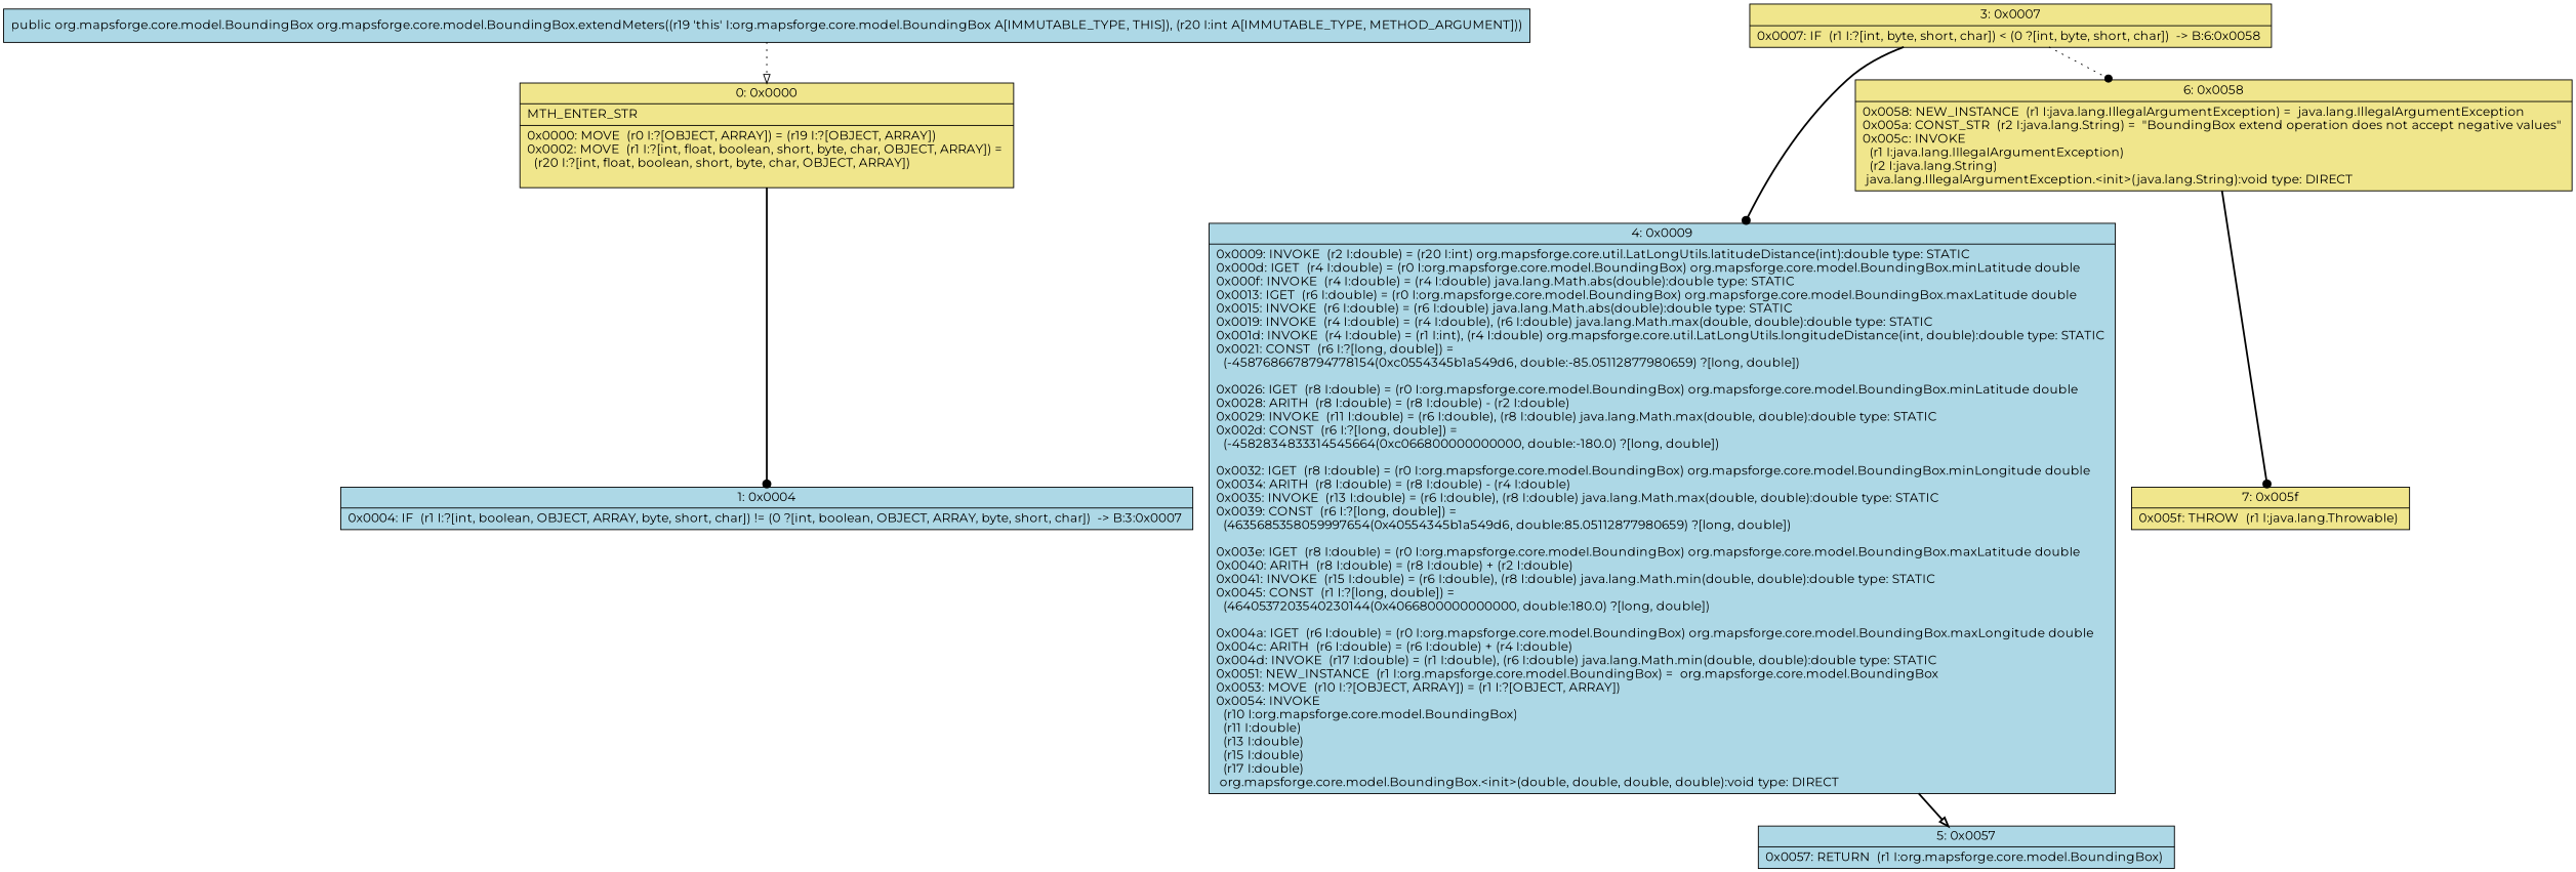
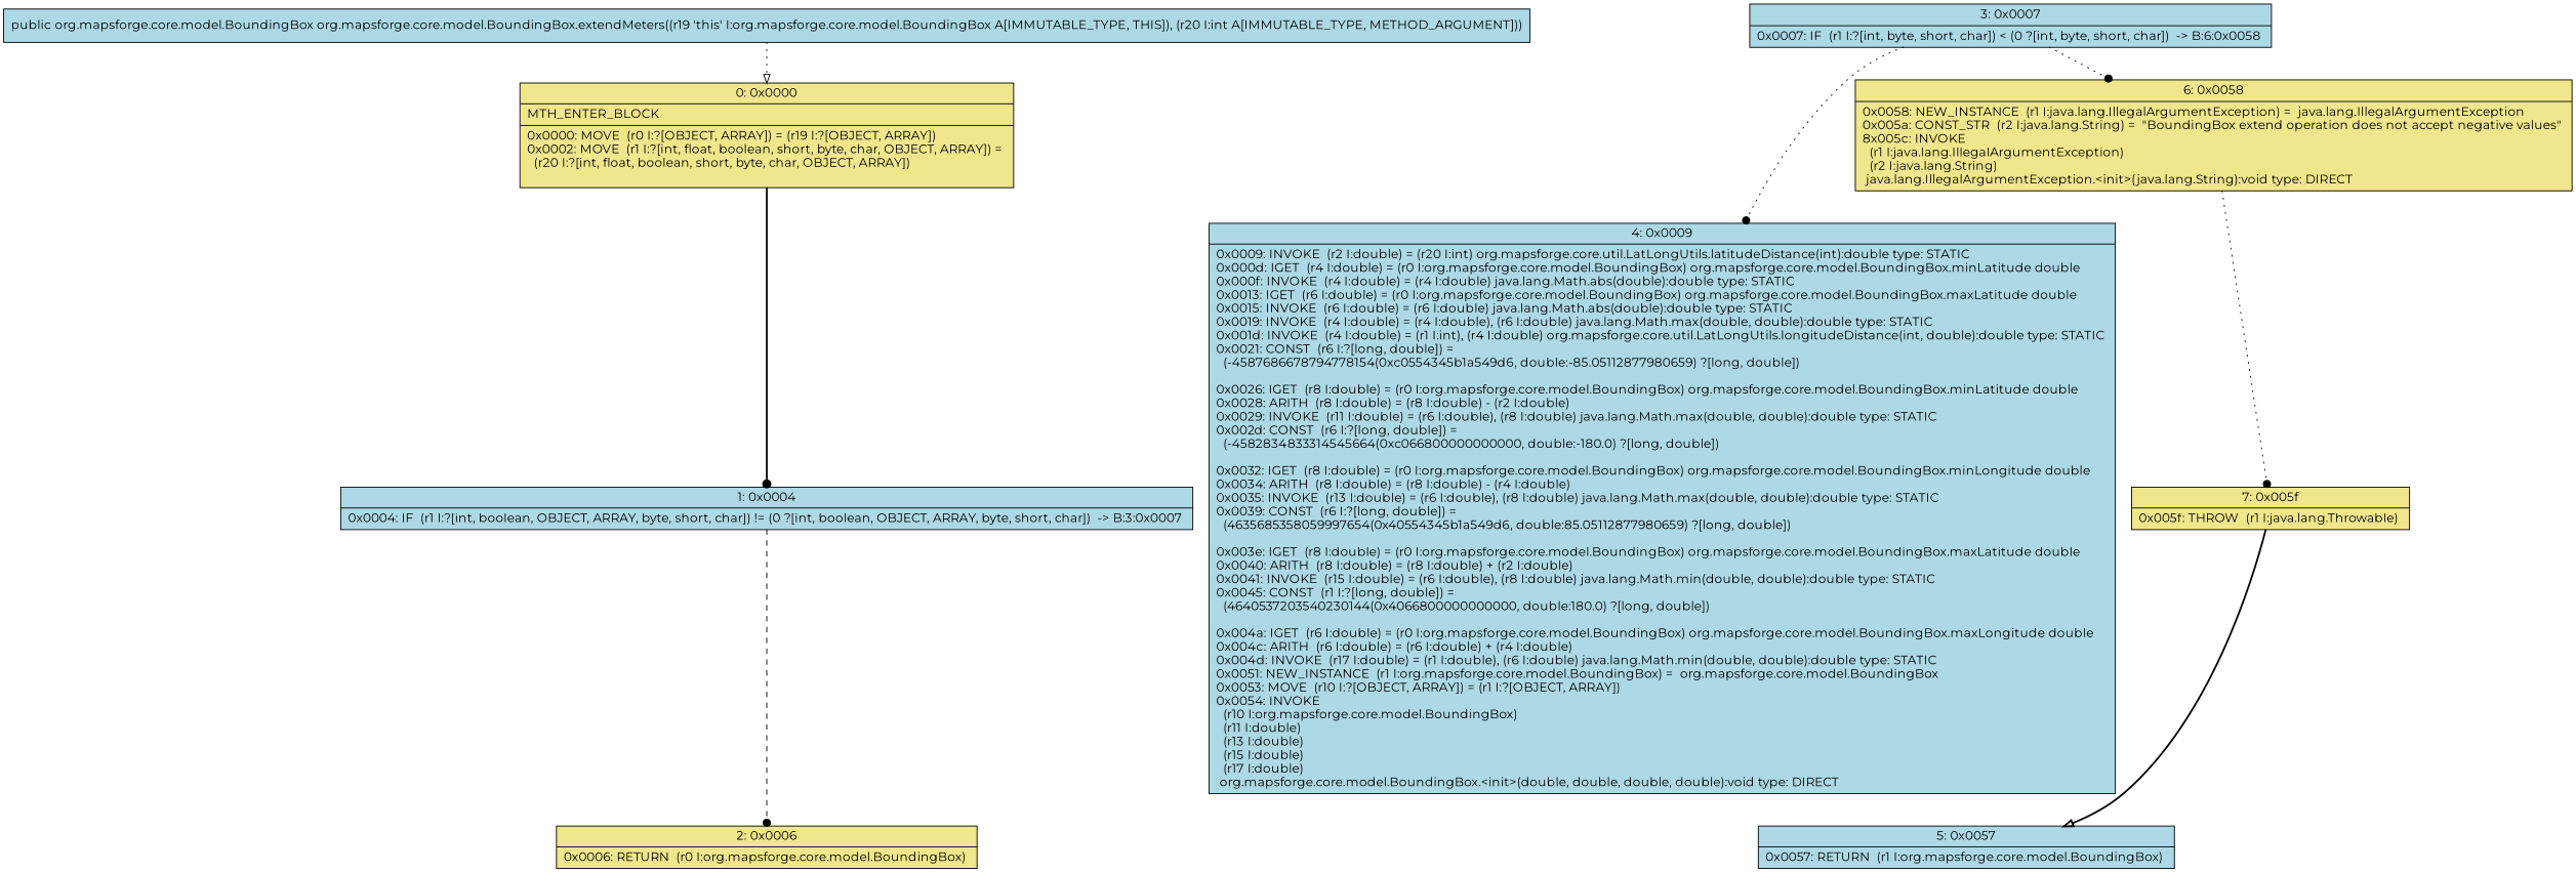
  digraph {
    fontname=Montserrat
    node [fillcolor=lightblue fontname=Montserrat shape=record style=filled]
    edge [arrowhead=dot fontname=Montserrat style=dotted]
-   n1 [fillcolor=khaki label="{0\:\ 0x0000|MTH_ENTER_STR\l|0x0000: MOVE  (r0 I:?[OBJECT, ARRAY]) = (r19 I:?[OBJECT, ARRAY]) \l0x0002: MOVE  (r1 I:?[int, float, boolean, short, byte, char, OBJECT, ARRAY]) = \l  (r20 I:?[int, float, boolean, short, byte, char, OBJECT, ARRAY])\l \l}"]
+   n1 [fillcolor=khaki label="{0\:\ 0x0000|MTH_ENTER_BLOCK\l|0x0000: MOVE  (r0 I:?[OBJECT, ARRAY]) = (r19 I:?[OBJECT, ARRAY]) \l0x0002: MOVE  (r1 I:?[int, float, boolean, short, byte, char, OBJECT, ARRAY]) = \l  (r20 I:?[int, float, boolean, short, byte, char, OBJECT, ARRAY])\l \l}"]
    n2 [label="{1\:\ 0x0004|0x0004: IF  (r1 I:?[int, boolean, OBJECT, ARRAY, byte, short, char]) != (0 ?[int, boolean, OBJECT, ARRAY, byte, short, char])  \-\> B:3:0x0007 \l}"]
-   n4 [fillcolor=khaki label="{3\:\ 0x0007|0x0007: IF  (r1 I:?[int, byte, short, char]) \< (0 ?[int, byte, short, char])  \-\> B:6:0x0058 \l}"]
+   n3 [fillcolor=khaki label="{2\:\ 0x0006|0x0006: RETURN  (r0 I:org.mapsforge.core.model.BoundingBox) \l}"]
+   n4 [label="{3\:\ 0x0007|0x0007: IF  (r1 I:?[int, byte, short, char]) \< (0 ?[int, byte, short, char])  \-\> B:6:0x0058 \l}"]
    n5 [label="{4\:\ 0x0009|0x0009: INVOKE  (r2 I:double) = (r20 I:int) org.mapsforge.core.util.LatLongUtils.latitudeDistance(int):double type: STATIC \l0x000d: IGET  (r4 I:double) = (r0 I:org.mapsforge.core.model.BoundingBox) org.mapsforge.core.model.BoundingBox.minLatitude double \l0x000f: INVOKE  (r4 I:double) = (r4 I:double) java.lang.Math.abs(double):double type: STATIC \l0x0013: IGET  (r6 I:double) = (r0 I:org.mapsforge.core.model.BoundingBox) org.mapsforge.core.model.BoundingBox.maxLatitude double \l0x0015: INVOKE  (r6 I:double) = (r6 I:double) java.lang.Math.abs(double):double type: STATIC \l0x0019: INVOKE  (r4 I:double) = (r4 I:double), (r6 I:double) java.lang.Math.max(double, double):double type: STATIC \l0x001d: INVOKE  (r4 I:double) = (r1 I:int), (r4 I:double) org.mapsforge.core.util.LatLongUtils.longitudeDistance(int, double):double type: STATIC \l0x0021: CONST  (r6 I:?[long, double]) = \l  (\-4587686678794778154(0xc0554345b1a549d6, double:\-85.05112877980659) ?[long, double])\l \l0x0026: IGET  (r8 I:double) = (r0 I:org.mapsforge.core.model.BoundingBox) org.mapsforge.core.model.BoundingBox.minLatitude double \l0x0028: ARITH  (r8 I:double) = (r8 I:double) \- (r2 I:double) \l0x0029: INVOKE  (r11 I:double) = (r6 I:double), (r8 I:double) java.lang.Math.max(double, double):double type: STATIC \l0x002d: CONST  (r6 I:?[long, double]) = \l  (\-4582834833314545664(0xc066800000000000, double:\-180.0) ?[long, double])\l \l0x0032: IGET  (r8 I:double) = (r0 I:org.mapsforge.core.model.BoundingBox) org.mapsforge.core.model.BoundingBox.minLongitude double \l0x0034: ARITH  (r8 I:double) = (r8 I:double) \- (r4 I:double) \l0x0035: INVOKE  (r13 I:double) = (r6 I:double), (r8 I:double) java.lang.Math.max(double, double):double type: STATIC \l0x0039: CONST  (r6 I:?[long, double]) = \l  (4635685358059997654(0x40554345b1a549d6, double:85.05112877980659) ?[long, double])\l \l0x003e: IGET  (r8 I:double) = (r0 I:org.mapsforge.core.model.BoundingBox) org.mapsforge.core.model.BoundingBox.maxLatitude double \l0x0040: ARITH  (r8 I:double) = (r8 I:double) + (r2 I:double) \l0x0041: INVOKE  (r15 I:double) = (r6 I:double), (r8 I:double) java.lang.Math.min(double, double):double type: STATIC \l0x0045: CONST  (r1 I:?[long, double]) = \l  (4640537203540230144(0x4066800000000000, double:180.0) ?[long, double])\l \l0x004a: IGET  (r6 I:double) = (r0 I:org.mapsforge.core.model.BoundingBox) org.mapsforge.core.model.BoundingBox.maxLongitude double \l0x004c: ARITH  (r6 I:double) = (r6 I:double) + (r4 I:double) \l0x004d: INVOKE  (r17 I:double) = (r1 I:double), (r6 I:double) java.lang.Math.min(double, double):double type: STATIC \l0x0051: NEW_INSTANCE  (r1 I:org.mapsforge.core.model.BoundingBox) =  org.mapsforge.core.model.BoundingBox \l0x0053: MOVE  (r10 I:?[OBJECT, ARRAY]) = (r1 I:?[OBJECT, ARRAY]) \l0x0054: INVOKE  \l  (r10 I:org.mapsforge.core.model.BoundingBox)\l  (r11 I:double)\l  (r13 I:double)\l  (r15 I:double)\l  (r17 I:double)\l org.mapsforge.core.model.BoundingBox.\<init\>(double, double, double, double):void type: DIRECT \l}"]
-   n6 [fillcolor=khaki label="{6\:\ 0x0058|0x0058: NEW_INSTANCE  (r1 I:java.lang.IllegalArgumentException) =  java.lang.IllegalArgumentException \l0x005a: CONST_STR  (r2 I:java.lang.String) =  \"BoundingBox extend operation does not accept negative values\" \l0x005c: INVOKE  \l  (r1 I:java.lang.IllegalArgumentException)\l  (r2 I:java.lang.String)\l java.lang.IllegalArgumentException.\<init\>(java.lang.String):void type: DIRECT \l}"]
+   n6 [fillcolor=khaki label="{6\:\ 0x0058|0x0058: NEW_INSTANCE  (r1 I:java.lang.IllegalArgumentException) =  java.lang.IllegalArgumentException \l0x005a: CONST_STR  (r2 I:java.lang.String) =  \"BoundingBox extend operation does not accept negative values\" \l8x005c: INVOKE  \l  (r1 I:java.lang.IllegalArgumentException)\l  (r2 I:java.lang.String)\l java.lang.IllegalArgumentException.\<init\>(java.lang.String):void type: DIRECT \l}"]
    n7 [label="{5\:\ 0x0057|0x0057: RETURN  (r1 I:org.mapsforge.core.model.BoundingBox) \l}"]
    n8 [fillcolor=khaki label="{7\:\ 0x005f|0x005f: THROW  (r1 I:java.lang.Throwable) \l}"]
    n9 [label="{public org.mapsforge.core.model.BoundingBox org.mapsforge.core.model.BoundingBox.extendMeters((r19 'this' I:org.mapsforge.core.model.BoundingBox A[IMMUTABLE_TYPE, THIS]), (r20 I:int A[IMMUTABLE_TYPE, METHOD_ARGUMENT])) }"]
    n1 -> n2 [style=bold]
-   n4 -> n5 [style=bold]
+   n2 -> n3 [style=dashed]
+   n4 -> n5
    n4 -> n6
-   n5 -> n7 [arrowhead=onormal style=bold]
-   n6 -> n8 [style=bold]
+   n8 -> n7 [arrowhead=onormal style=bold]
+   n6 -> n8
    n9 -> n1 [arrowhead=onormal]
  }
